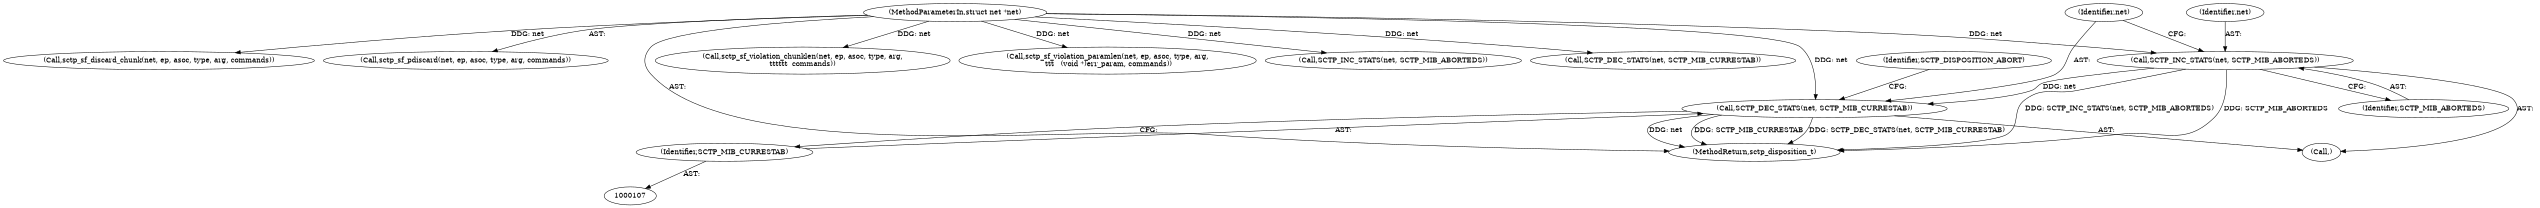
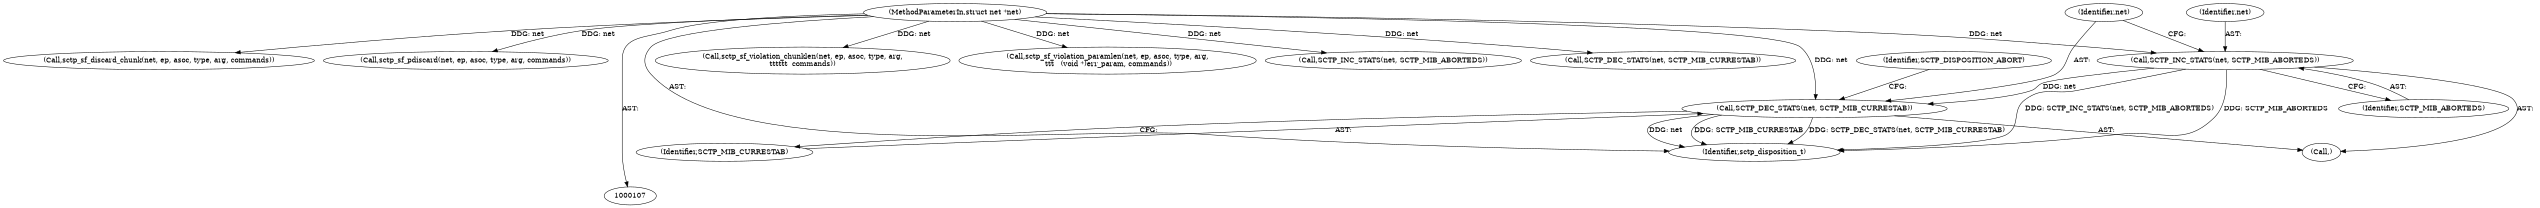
  digraph {
    n1 [label="(Call,SCTP_DEC_STATS(net, SCTP_MIB_CURRESTAB))"]
    n2 [label="(Call,)"]
-   n3 [label="(MethodReturn,sctp_disposition_t)"]
+   n3 [label="(Identifier,sctp_disposition_t)"]
    n4 [label="(Identifier,SCTP_MIB_CURRESTAB)"]
    n5 [label="(Call,SCTP_INC_STATS(net, SCTP_MIB_ABORTEDS))"]
    n6 [label="(Identifier,SCTP_MIB_ABORTEDS)"]
    n7 [label="(MethodParameterIn,struct net *net)"]
    n8 [label="(Call,SCTP_INC_STATS(net, SCTP_MIB_ABORTEDS))"]
    n9 [label="(Call,sctp_sf_violation_chunklen(net, ep, asoc, type, arg,\n\t\t\t\t\t\t  commands))"]
    n10 [label="(Call,sctp_sf_violation_paramlen(net, ep, asoc, type, arg,\n \t\t\t   (void *)err_param, commands))"]
    n11 [label="(Call,SCTP_DEC_STATS(net, SCTP_MIB_CURRESTAB))"]
    n12 [label="(Call,sctp_sf_discard_chunk(net, ep, asoc, type, arg, commands))"]
    n13 [label="(Call,sctp_sf_pdiscard(net, ep, asoc, type, arg, commands))"]
    1000107
    n15 [label="(Identifier,SCTP_DISPOSITION_ABORT)"]
    n16 [label="(Identifier,net)"]
    n17 [label="(Identifier,net)"]
    n1 -> n2 [label="AST: "]
    n1 -> n3 [label="DDG: net"]
    n1 -> n3 [label="DDG: SCTP_MIB_CURRESTAB"]
    n1 -> n3 [label="DDG: SCTP_DEC_STATS(net, SCTP_MIB_CURRESTAB)"]
    n1 -> n4 [label="CFG: "]
    n4 -> n1 [label="AST: "]
    n5 -> n1 [label="DDG: net"]
    n5 -> n2 [label="AST: "]
    n5 -> n3 [label="DDG: SCTP_INC_STATS(net, SCTP_MIB_ABORTEDS)"]
    n5 -> n3 [label="DDG: SCTP_MIB_ABORTEDS"]
    n5 -> n6 [label="CFG: "]
    n6 -> n5 [label="AST: "]
    n7 -> n1 [label="DDG: net"]
    n7 -> n3 [label="AST: "]
    n7 -> n5 [label="DDG: net"]
    n7 -> n8 [label="DDG: net"]
    n7 -> n9 [label="DDG: net"]
    n7 -> n10 [label="DDG: net"]
    n7 -> n11 [label="DDG: net"]
    n7 -> n12 [label="DDG: net"]
-   n7 -> n13 [label="AST: "]
-   n4 -> 1000107 [label="AST: "]
+   n7 -> n13 [label="DDG: net"]
+   n7 -> 1000107 [label="AST: "]
    n15 -> n1 [label="CFG: "]
    n16 -> n5 [label="AST: "]
    n17 -> n1 [label="AST: "]
    n17 -> n5 [label="CFG: "]
  }
